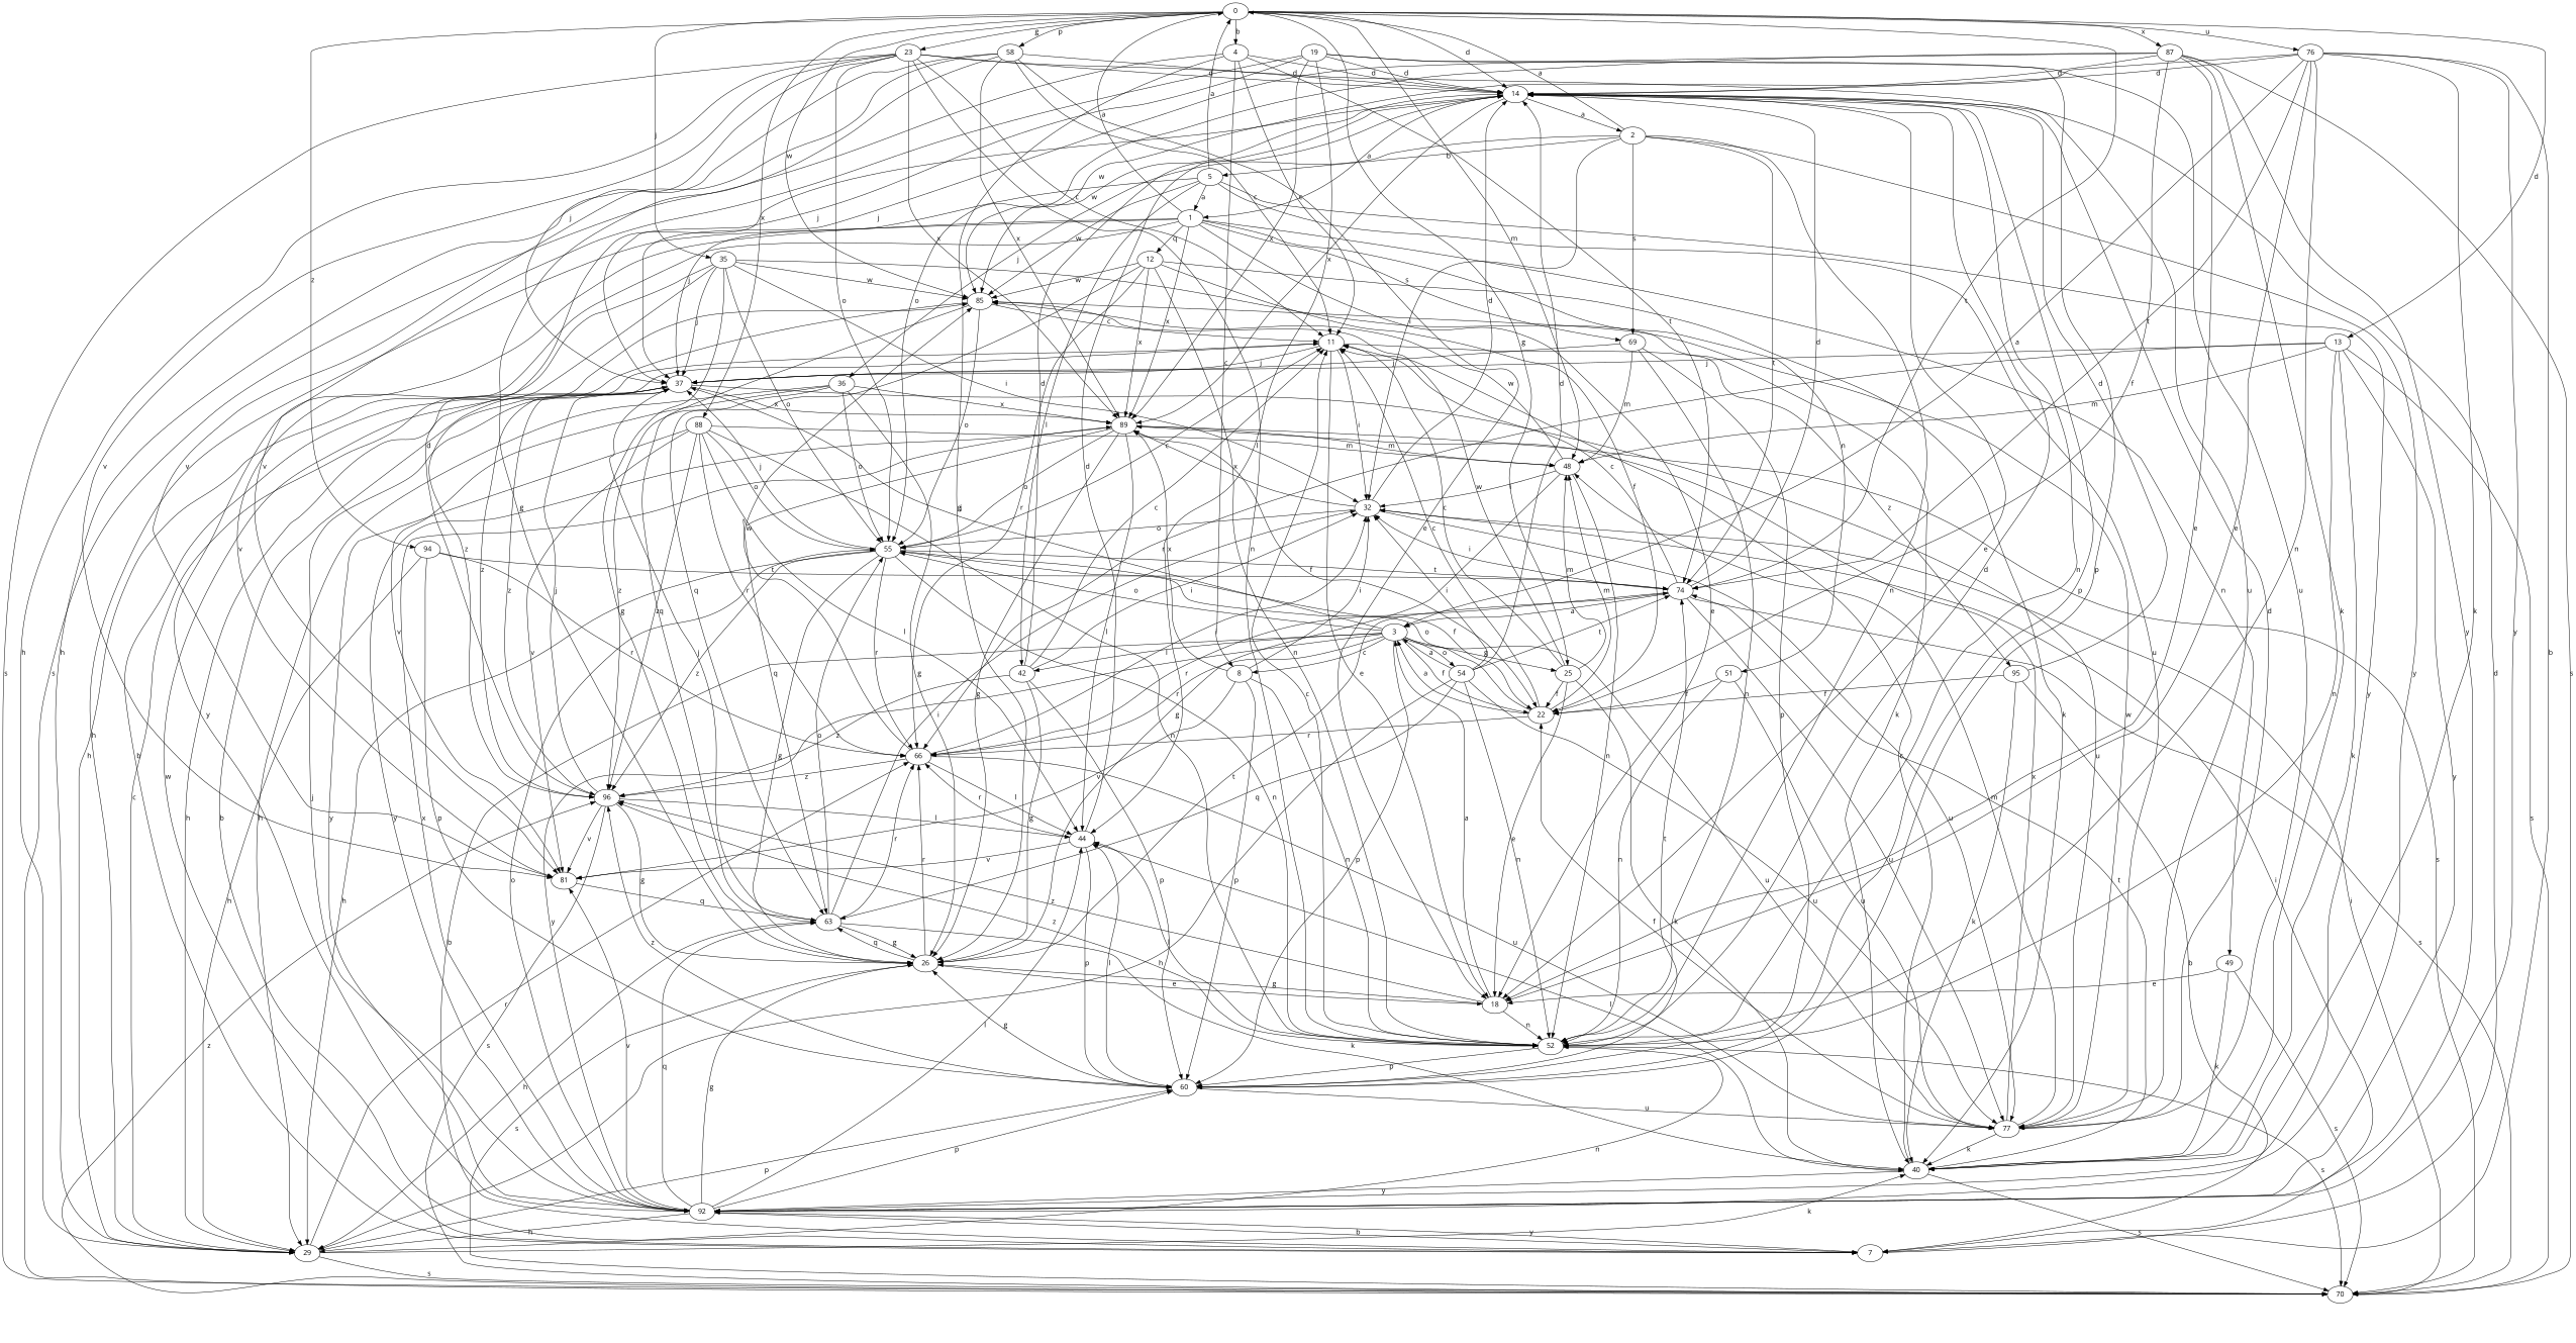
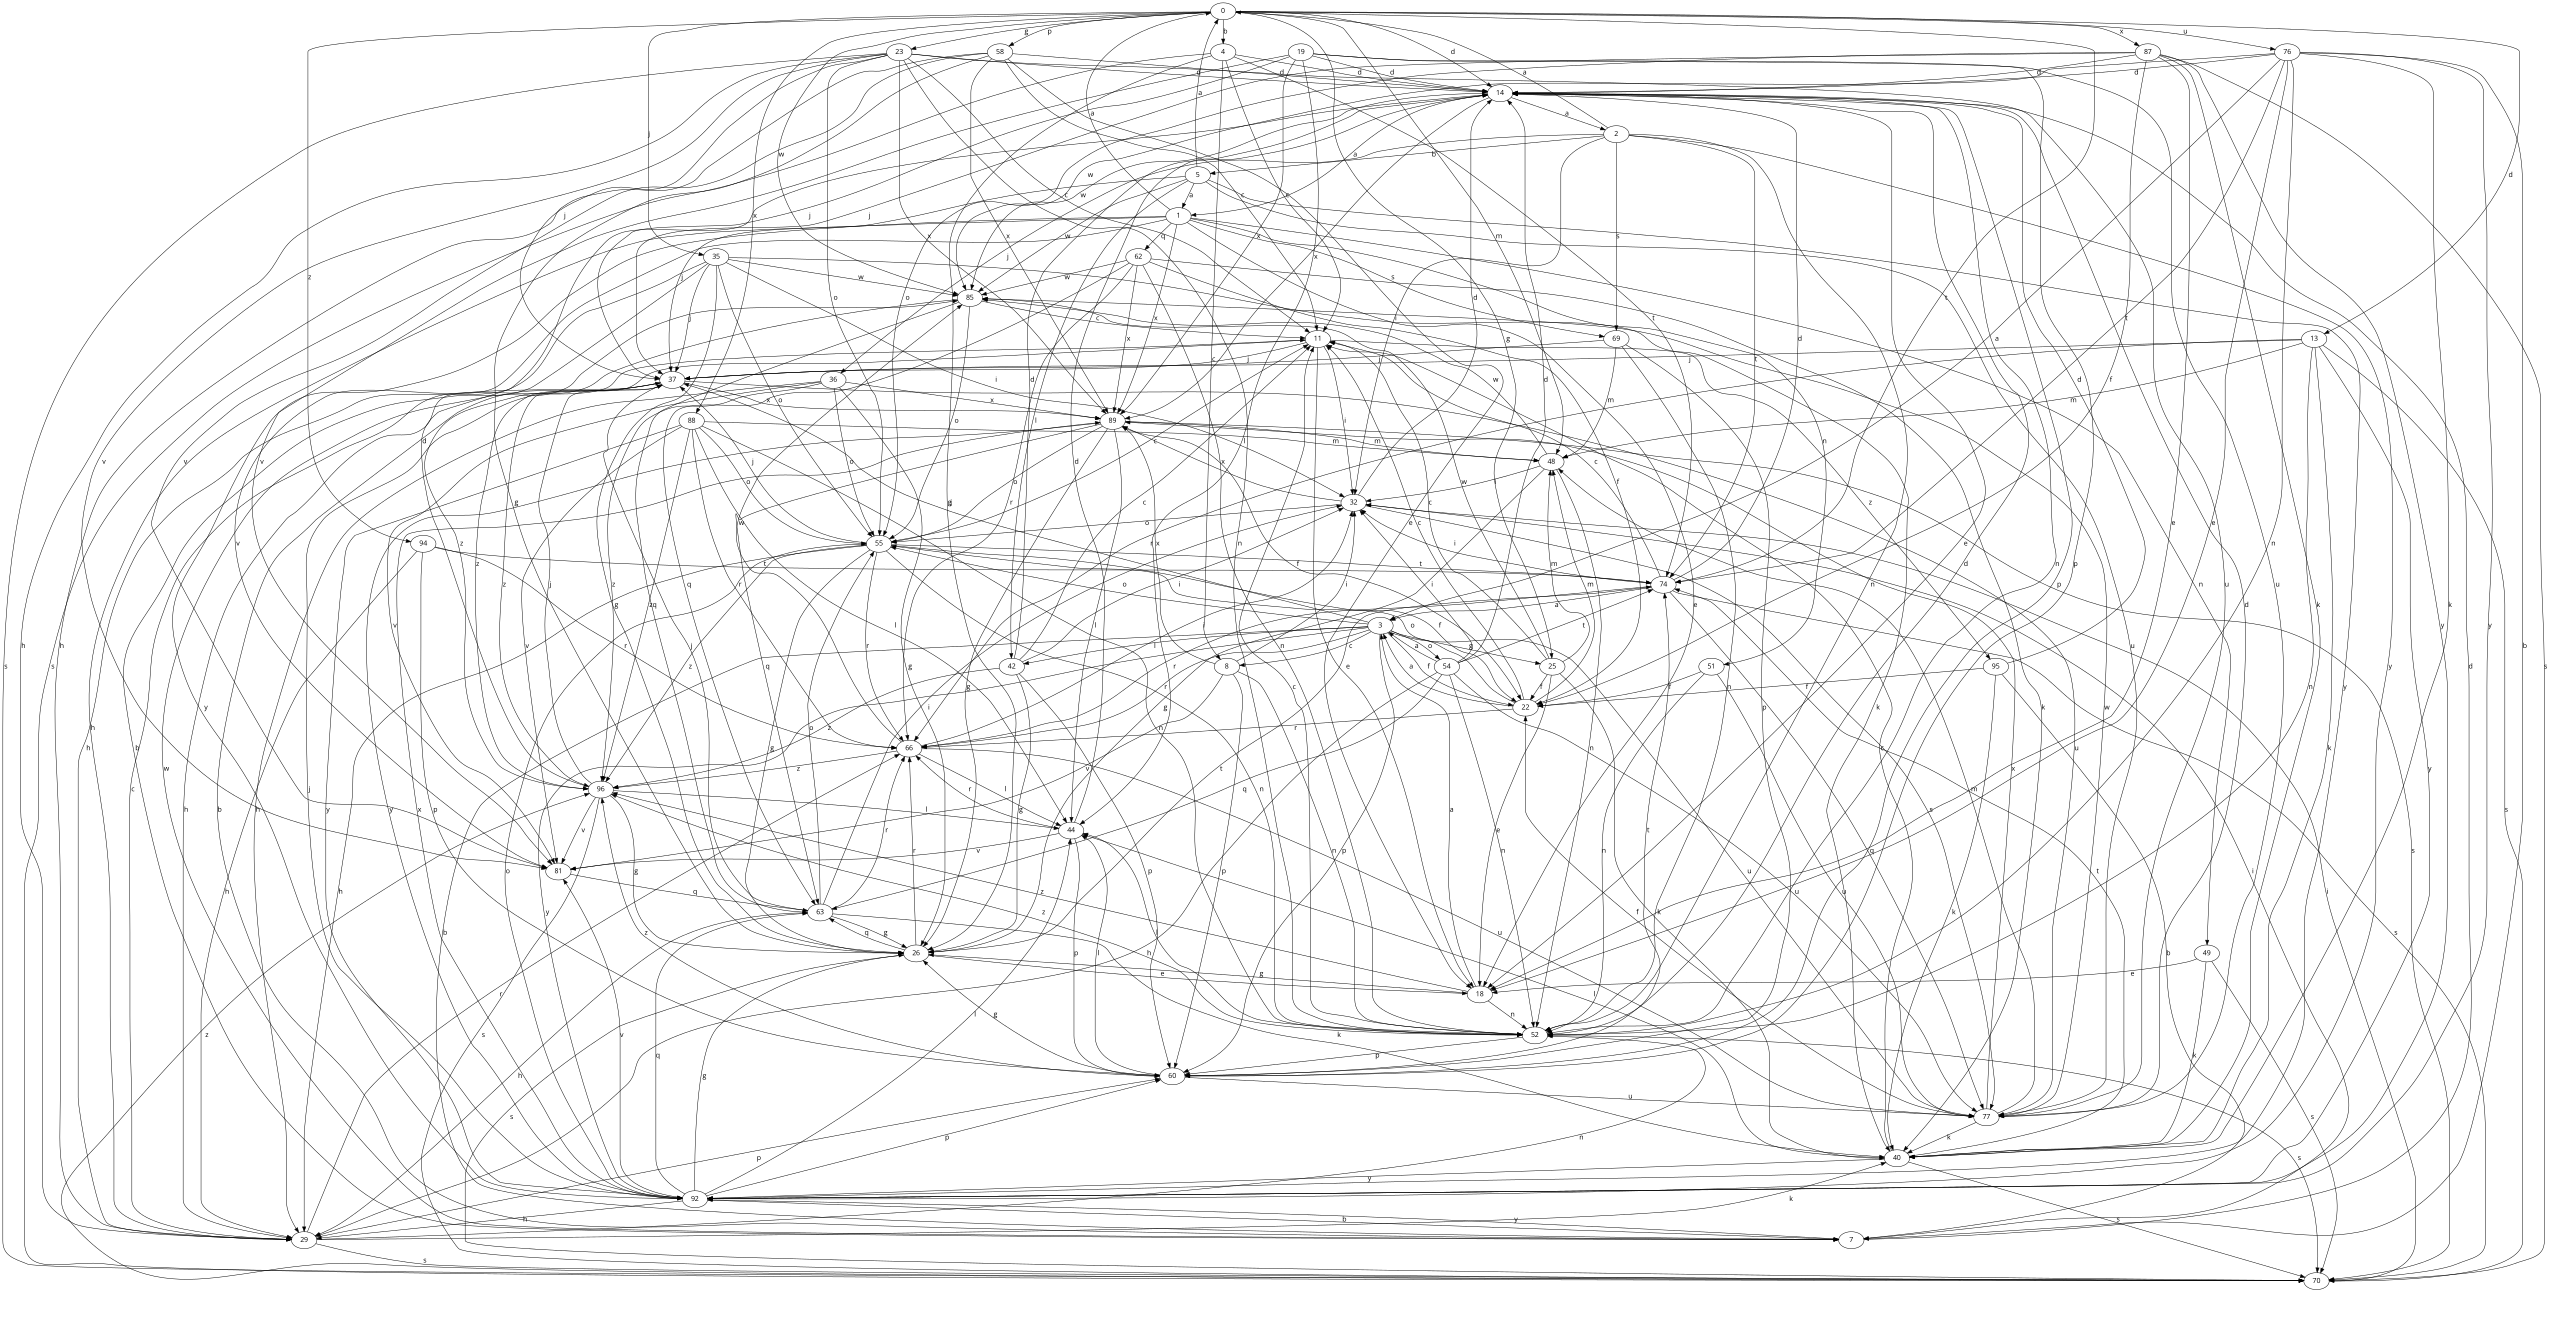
  strict digraph {
    fontname="Open Sans"
    node [fontname="Open Sans"]
    edge [fontname="Open Sans"]
    0
    4
    13
    14
    23
    25
    35
    48
    58
    74
    76
    85
    87
    88
    94
    8
    11
    26
    70
    92
    52
    37
    66
    40
    1
    18
    89
    2
    60
    19
    81
    77
    44
    29
    55
    22
    32
    7
    3
    96
    63
    49
    51
-   62 [label=12]
+   62
    69
    5
    36
    42
    54
    95
    0 -> 4 [label=b]
    0 -> 13 [label=d]
    0 -> 14 [label=d]
    0 -> 23 [label=g]
    0 -> 25 [label=g]
    0 -> 35 [label=j]
    0 -> 48 [label=m]
    0 -> 58 [label=p]
    0 -> 74 [label=t]
    0 -> 76 [label=u]
    0 -> 85 [label=w]
    0 -> 87 [label=x]
    0 -> 88 [label=x]
    0 -> 94 [label=z]
    4 -> 14 [label=d]
    4 -> 74 [label=t]
    4 -> 8 [label=c]
    4 -> 11 [label=c]
    4 -> 26 [label=g]
    4 -> 70 [label=s]
    13 -> 48 [label=m]
    13 -> 70 [label=s]
    13 -> 92 [label=y]
    13 -> 52 [label=n]
    13 -> 37 [label=j]
    13 -> 66 [label=r]
    13 -> 40 [label=k]
    14 -> 85 [label=w]
    14 -> 52 [label=n]
    14 -> 1 [label=a]
    14 -> 18 [label=e]
    14 -> 89 [label=x]
    14 -> 2 [label=a]
    14 -> 60 [label=p]
    23 -> 14 [label=d]
    23 -> 11 [label=c]
    23 -> 70 [label=s]
    23 -> 52 [label=n]
    23 -> 37 [label=j]
    23 -> 89 [label=x]
    23 -> 81 [label=v]
    23 -> 77 [label=u]
    23 -> 29 [label=h]
    23 -> 55 [label=o]
    25 -> 48 [label=m]
    25 -> 85 [label=w]
    25 -> 11 [label=c]
    25 -> 40 [label=k]
    25 -> 18 [label=e]
    25 -> 22 [label=f]
    35 -> 85 [label=w]
    35 -> 26 [label=g]
    35 -> 37 [label=j]
    35 -> 40 [label=k]
    35 -> 29 [label=h]
    35 -> 55 [label=o]
    35 -> 32 [label=i]
    35 -> 7 [label=b]
    48 -> 85 [label=w]
    48 -> 26 [label=g]
    48 -> 52 [label=n]
    48 -> 32 [label=i]
    58 -> 14 [label=d]
    58 -> 11 [label=c]
    58 -> 26 [label=g]
    58 -> 18 [label=e]
    58 -> 89 [label=x]
    58 -> 81 [label=v]
    58 -> 29 [label=h]
    74 -> 14 [label=d]
    74 -> 11 [label=c]
    74 -> 70 [label=s]
    74 -> 66 [label=r]
-   74 -> 77 [label=u]
+   74 -> 77 [label=q]
    74 -> 32 [label=i]
    74 -> 3 [label=a]
    76 -> 14 [label=d]
    76 -> 74 [label=t]
    76 -> 85 [label=w]
    76 -> 92 [label=y]
    76 -> 52 [label=n]
    76 -> 40 [label=k]
    76 -> 18 [label=e]
    76 -> 7 [label=b]
    76 -> 3 [label=a]
    85 -> 11 [label=c]
    85 -> 55 [label=o]
    85 -> 96 [label=z]
    85 -> 63 [label=q]
    87 -> 14 [label=d]
    87 -> 70 [label=s]
    87 -> 92 [label=y]
    87 -> 37 [label=j]
    87 -> 40 [label=k]
    87 -> 18 [label=e]
    87 -> 55 [label=o]
    87 -> 22 [label=f]
    88 -> 48 [label=m]
    88 -> 92 [label=y]
    88 -> 52 [label=n]
    88 -> 66 [label=r]
    88 -> 81 [label=v]
    88 -> 44 [label=l]
    88 -> 55 [label=o]
    88 -> 96 [label=z]
    94 -> 74 [label=t]
    94 -> 66 [label=r]
    94 -> 60 [label=p]
    94 -> 29 [label=h]
    8 -> 52 [label=n]
    8 -> 89 [label=x]
    8 -> 60 [label=p]
    8 -> 81 [label=v]
    8 -> 32 [label=i]
    11 -> 37 [label=j]
    11 -> 18 [label=e]
    11 -> 32 [label=i]
    11 -> 96 [label=z]
    11 -> 95 [label=z]
    26 -> 74 [label=t]
    26 -> 70 [label=s]
    26 -> 66 [label=r]
    26 -> 18 [label=e]
    26 -> 63 [label=q]
    70 -> 32 [label=i]
    70 -> 96 [label=z]
    92 -> 26 [label=g]
    92 -> 37 [label=j]
    92 -> 89 [label=x]
    92 -> 60 [label=p]
    92 -> 81 [label=v]
    92 -> 44 [label=l]
    92 -> 29 [label=h]
    92 -> 55 [label=o]
    92 -> 7 [label=b]
    92 -> 63 [label=q]
    52 -> 14 [label=d]
    52 -> 11 [label=c]
    52 -> 70 [label=s]
    52 -> 60 [label=p]
    52 -> 44 [label=l]
    52 -> 96 [label=z]
    37 -> 89 [label=x]
    37 -> 77 [label=u]
    37 -> 29 [label=h]
    37 -> 7 [label=b]
    37 -> 96 [label=z]
    66 -> 85 [label=w]
    66 -> 77 [label=u]
    66 -> 44 [label=l]
    66 -> 32 [label=i]
    66 -> 96 [label=z]
    40 -> 74 [label=t]
    40 -> 11 [label=c]
    40 -> 70 [label=s]
    40 -> 92 [label=y]
    40 -> 44 [label=l]
    1 -> 0 [label=a]
    1 -> 92 [label=y]
    1 -> 18 [label=e]
    1 -> 89 [label=x]
    1 -> 81 [label=v]
    1 -> 29 [label=h]
    1 -> 49 [label=n]
    1 -> 51 [label=n]
    1 -> 62 [label=q]
    1 -> 69 [label=s]
    18 -> 26 [label=g]
    18 -> 52 [label=n]
    18 -> 3 [label=a]
    18 -> 96 [label=z]
    89 -> 48 [label=m]
    89 -> 26 [label=g]
    89 -> 70 [label=s]
    89 -> 92 [label=y]
    89 -> 44 [label=l]
    89 -> 55 [label=o]
    89 -> 22 [label=f]
    89 -> 63 [label=q]
    2 -> 0 [label=a]
    2 -> 74 [label=t]
    2 -> 92 [label=y]
    2 -> 52 [label=n]
    2 -> 32 [label=i]
    2 -> 69 [label=s]
    2 -> 5 [label=b]
    2 -> 36 [label=j]
    60 -> 74 [label=t]
    60 -> 26 [label=g]
    60 -> 77 [label=u]
    60 -> 44 [label=l]
    60 -> 96 [label=z]
    19 -> 14 [label=d]
    19 -> 37 [label=j]
    19 -> 89 [label=x]
    19 -> 60 [label=p]
    19 -> 81 [label=v]
    19 -> 77 [label=u]
    19 -> 44 [label=l]
    81 -> 63 [label=q]
    77 -> 14 [label=d]
    77 -> 48 [label=m]
    77 -> 85 [label=w]
    77 -> 40 [label=k]
    77 -> 89 [label=x]
    77 -> 22 [label=f]
    44 -> 14 [label=d]
    44 -> 66 [label=r]
    44 -> 60 [label=p]
    44 -> 81 [label=v]
    29 -> 11 [label=c]
    29 -> 70 [label=s]
    29 -> 52 [label=n]
    29 -> 66 [label=r]
    29 -> 40 [label=k]
    29 -> 60 [label=p]
    55 -> 74 [label=t]
    55 -> 11 [label=c]
    55 -> 26 [label=g]
    55 -> 52 [label=n]
    55 -> 37 [label=j]
    55 -> 66 [label=r]
    55 -> 29 [label=h]
    55 -> 22 [label=f]
    55 -> 96 [label=z]
    22 -> 48 [label=m]
    22 -> 11 [label=c]
    22 -> 66 [label=r]
    22 -> 55 [label=o]
    22 -> 3 [label=a]
    32 -> 14 [label=d]
    32 -> 89 [label=x]
-   32 -> 77 [label=u]
+   32 -> 77 [label=s]
    32 -> 55 [label=o]
    7 -> 14 [label=d]
    7 -> 85 [label=w]
    7 -> 92 [label=y]
    7 -> 32 [label=i]
    3 -> 25 [label=g]
    3 -> 8 [label=c]
    3 -> 92 [label=y]
    3 -> 37 [label=j]
    3 -> 66 [label=r]
    3 -> 60 [label=p]
    3 -> 77 [label=u]
    3 -> 55 [label=o]
    3 -> 22 [label=f]
    3 -> 7 [label=b]
    3 -> 42 [label=l]
    3 -> 54 [label=o]
    96 -> 14 [label=d]
    96 -> 26 [label=g]
    96 -> 70 [label=s]
    96 -> 37 [label=j]
    96 -> 81 [label=v]
    96 -> 44 [label=l]
    63 -> 26 [label=g]
    63 -> 37 [label=j]
    63 -> 66 [label=r]
    63 -> 40 [label=k]
    63 -> 29 [label=h]
    63 -> 55 [label=o]
    63 -> 32 [label=i]
    49 -> 70 [label=s]
    49 -> 40 [label=k]
    49 -> 18 [label=e]
    51 -> 52 [label=n]
    51 -> 77 [label=u]
    51 -> 22 [label=f]
    62 -> 85 [label=w]
    62 -> 52 [label=n]
    62 -> 66 [label=r]
    62 -> 40 [label=k]
    62 -> 89 [label=x]
    62 -> 22 [label=f]
    62 -> 63 [label=q]
    69 -> 48 [label=m]
    69 -> 52 [label=n]
    69 -> 37 [label=j]
    69 -> 60 [label=p]
    5 -> 0 [label=a]
    5 -> 85 [label=w]
    5 -> 92 [label=y]
    5 -> 37 [label=j]
    5 -> 1 [label=a]
    5 -> 77 [label=u]
    5 -> 42 [label=l]
    36 -> 26 [label=g]
    36 -> 89 [label=x]
    36 -> 81 [label=v]
    36 -> 29 [label=h]
    36 -> 55 [label=o]
    36 -> 96 [label=z]
    42 -> 14 [label=d]
    42 -> 11 [label=c]
    42 -> 26 [label=g]
    42 -> 60 [label=p]
    42 -> 32 [label=i]
    42 -> 96 [label=z]
    54 -> 14 [label=d]
    54 -> 74 [label=t]
    54 -> 52 [label=n]
    54 -> 77 [label=u]
    54 -> 29 [label=h]
    54 -> 32 [label=i]
    54 -> 3 [label=a]
    54 -> 63 [label=q]
    95 -> 14 [label=d]
    95 -> 40 [label=k]
    95 -> 22 [label=f]
    95 -> 7 [label=b]
  }
